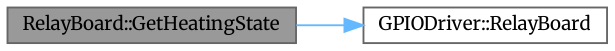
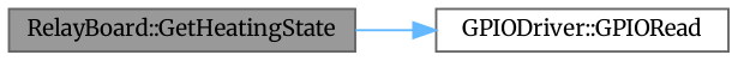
  digraph {
    rankdir=LR
    fontname=Merriweather
    node [fontname=Merriweather fontsize=10 shape=box style=filled]
    n1 [color=gray40 fillcolor=grey60 fontcolor=black height=0.2 label="RelayBoard::GetHeatingState" width=0.4]
-   n2 [color=grey40 fillcolor=white height=0.2 label="GPIODriver::RelayBoard" width=0.4]
+   n2 [color=grey40 fillcolor=white height=0.2 label="GPIODriver::GPIORead" width=0.4]
    n1 -> n2 [color=steelblue1 fontname=Merriweather fontsize=10 labelfontname=Helvetica labelfontsize=10 style=solid]
  }
